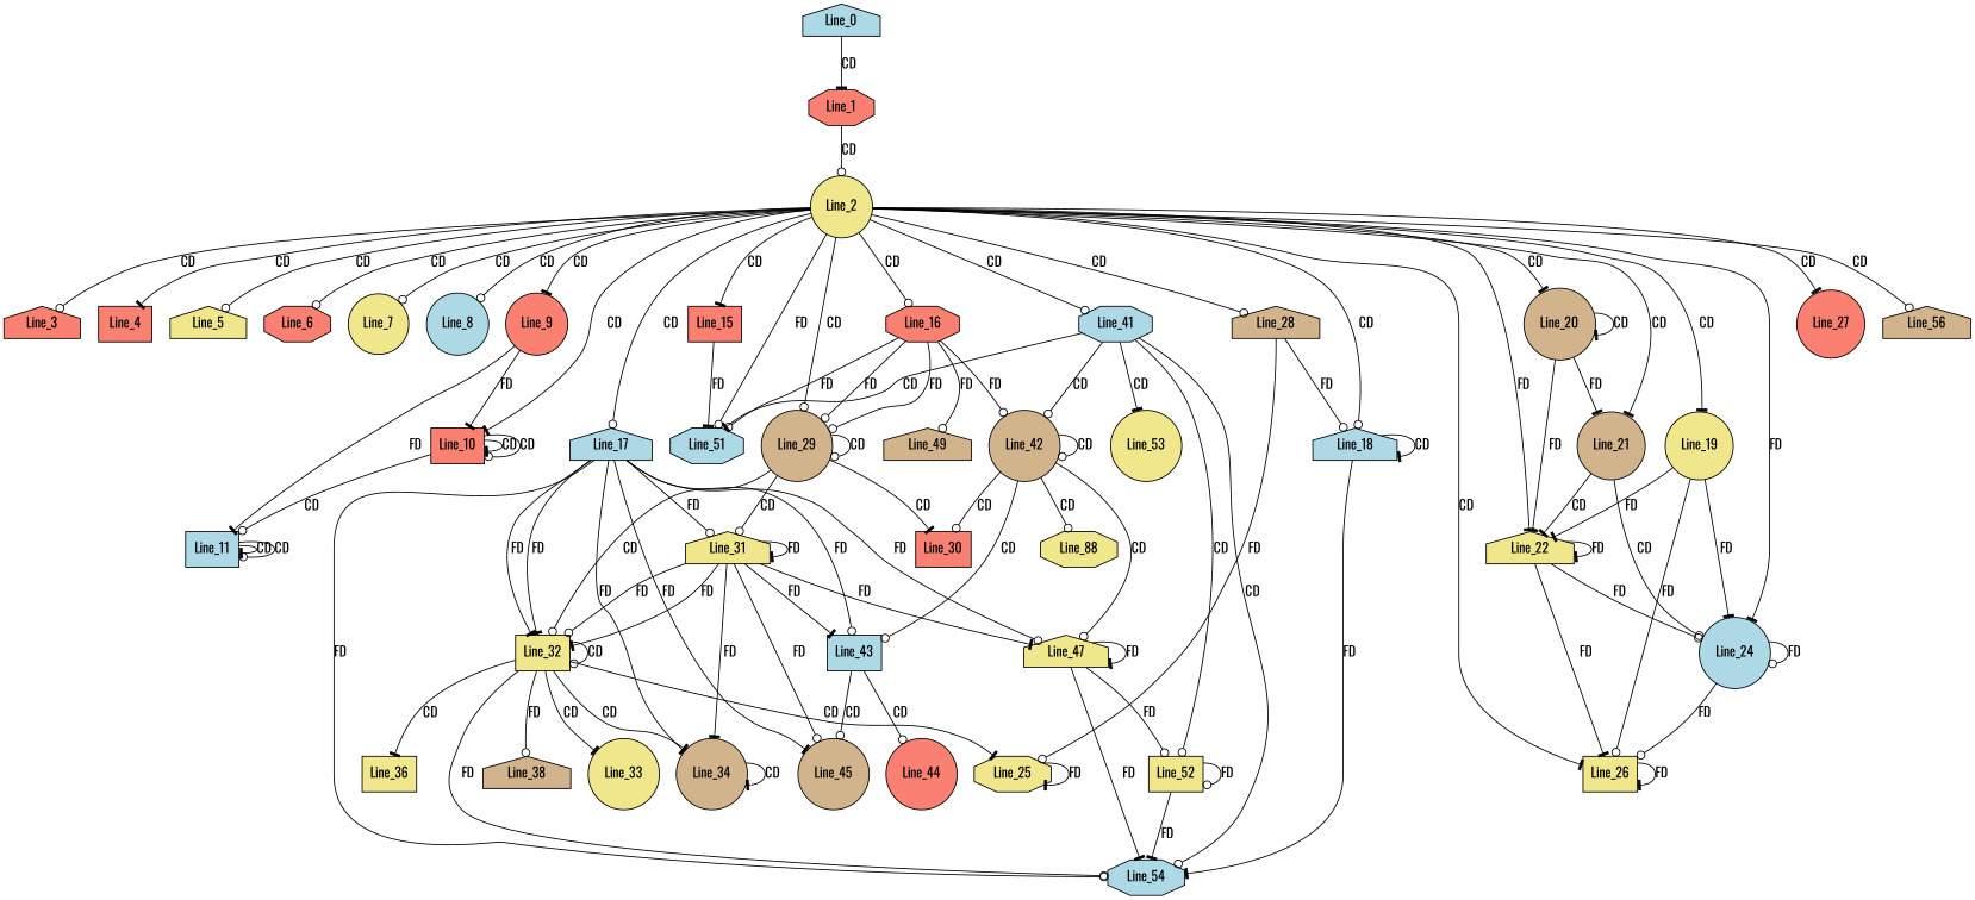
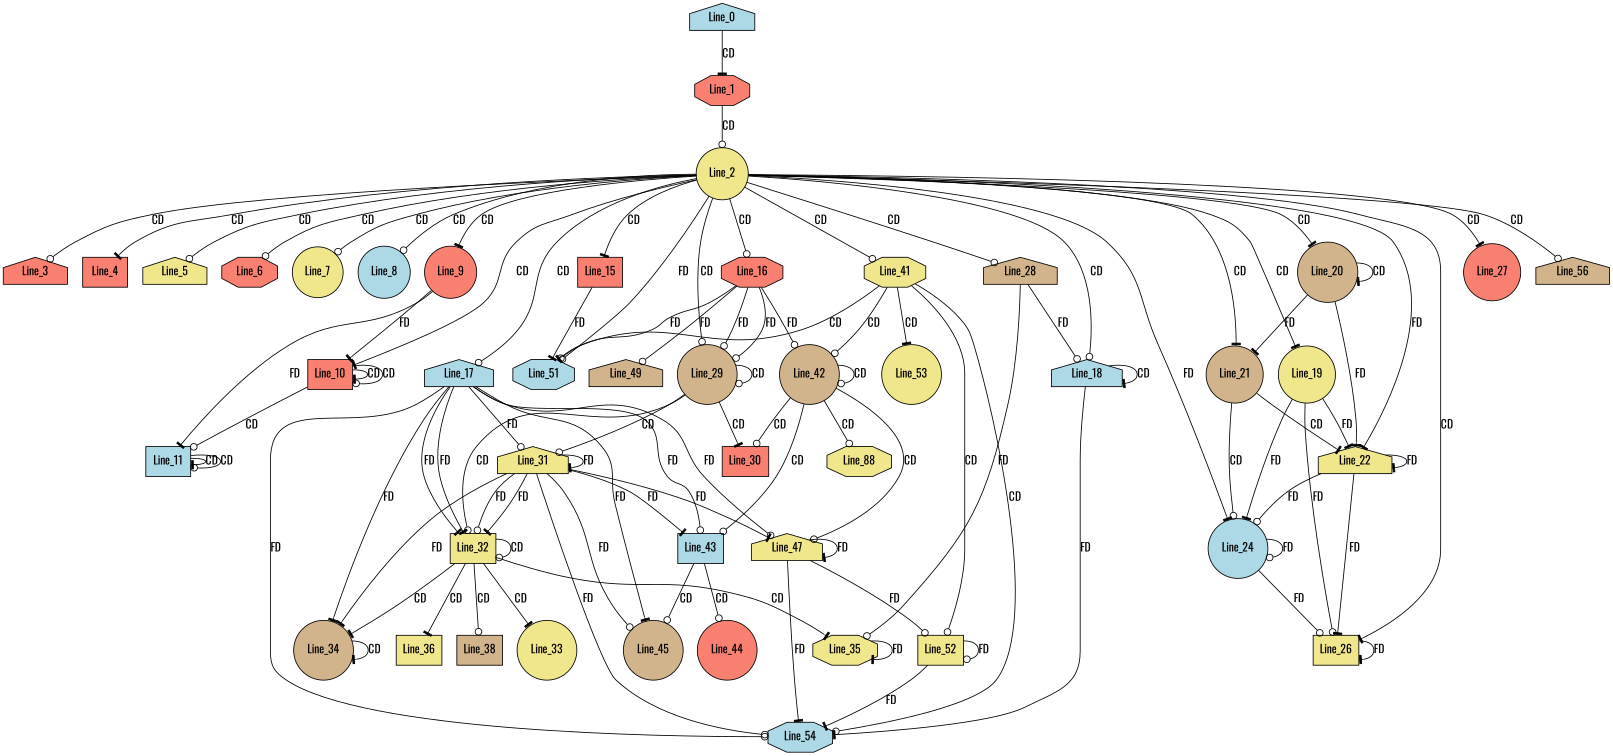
  digraph {
    fontname=Oswald
    node [fillcolor=khaki fontname=Oswald shape=circle style=filled]
    edge [arrowhead=odot fontname=Oswald]
    Line_0 [fillcolor=lightblue shape=house]
    Line_1 [fillcolor=salmon shape=octagon]
    Line_2
    Line_3 [fillcolor=salmon shape=house]
    Line_4 [fillcolor=salmon shape=box]
    Line_5 [shape=house]
    Line_6 [fillcolor=salmon shape=octagon]
    Line_7
    Line_8 [fillcolor=lightblue]
    Line_9 [fillcolor=salmon]
    Line_10 [fillcolor=salmon shape=box]
    Line_15 [fillcolor=salmon shape=box]
    Line_16 [fillcolor=salmon shape=octagon]
    Line_17 [fillcolor=lightblue shape=house]
    Line_18 [fillcolor=lightblue shape=house]
    Line_19
    Line_20 [fillcolor=tan]
    Line_21 [fillcolor=tan]
    Line_22 [shape=house]
    Line_24 [fillcolor=lightblue]
    Line_26 [shape=box]
    Line_27 [fillcolor=salmon]
    Line_28 [fillcolor=tan shape=house]
    Line_29 [fillcolor=tan]
-   Line_41 [fillcolor=lightblue shape=octagon]
+   Line_41 [shape=octagon]
    Line_51 [fillcolor=lightblue shape=octagon]
    Line_56 [fillcolor=tan shape=house]
    Line_11 [fillcolor=lightblue shape=box]
    Line_42 [fillcolor=tan]
    Line_49 [fillcolor=tan shape=house]
    Line_31 [shape=house]
    Line_32 [shape=box]
    Line_34 [fillcolor=tan]
    Line_43 [fillcolor=lightblue shape=box]
    Line_45 [fillcolor=tan]
    Line_47 [shape=house]
    Line_54 [fillcolor=lightblue shape=octagon]
-   Line_35 [shape=octagon label=Line_25]
+   Line_35 [shape=octagon]
    Line_30 [fillcolor=salmon shape=box]
    Line_52 [shape=box]
    Line_53
    n42 [label=Line_88 shape=octagon]
    Line_33
    Line_36 [shape=box]
-   Line_38 [fillcolor=tan shape=house]
+   Line_38 [fillcolor=tan shape=box]
    Line_44 [fillcolor=salmon]
    Line_0 -> Line_1 [arrowhead=tee label=CD]
    Line_1 -> Line_2 [label=CD]
    Line_2 -> Line_3 [label=CD]
    Line_2 -> Line_4 [arrowhead=tee label=CD]
    Line_2 -> Line_5 [label=CD]
    Line_2 -> Line_6 [label=CD]
    Line_2 -> Line_7 [label=CD]
    Line_2 -> Line_8 [label=CD]
    Line_2 -> Line_9 [arrowhead=tee label=CD]
    Line_2 -> Line_10 [arrowhead=tee label=CD]
    Line_2 -> Line_15 [arrowhead=tee label=CD]
    Line_2 -> Line_16 [label=CD]
    Line_2 -> Line_17 [label=CD]
    Line_2 -> Line_18 [label=CD]
    Line_2 -> Line_19 [arrowhead=tee label=CD]
    Line_2 -> Line_20 [arrowhead=tee label=CD]
    Line_2 -> Line_21 [arrowhead=tee label=CD]
    Line_2 -> Line_22 [arrowhead=tee label=FD]
    Line_2 -> Line_24 [arrowhead=tee label=FD]
    Line_2 -> Line_26 [arrowhead=tee label=CD]
    Line_2 -> Line_27 [arrowhead=tee label=CD]
    Line_2 -> Line_28 [label=CD]
    Line_2 -> Line_29 [label=CD]
    Line_2 -> Line_41 [label=CD]
    Line_2 -> Line_51 [label=FD]
    Line_2 -> Line_56 [label=CD]
    Line_9 -> Line_10 [arrowhead=tee label=FD]
    Line_9 -> Line_11 [arrowhead=tee label=FD]
    Line_10 -> Line_10 [arrowhead=tee label=CD]
    Line_10 -> Line_10 [label=CD]
    Line_10 -> Line_11 [label=CD]
    Line_15 -> Line_51 [arrowhead=tee label=FD]
    Line_16 -> Line_29 [label=FD]
    Line_16 -> Line_29 [label=FD]
    Line_16 -> Line_51 [label=FD]
    Line_16 -> Line_42 [label=FD]
    Line_16 -> Line_49 [label=FD]
    Line_17 -> Line_31 [label=FD]
    Line_17 -> Line_32 [arrowhead=tee label=FD]
    Line_17 -> Line_32 [arrowhead=tee label=FD]
    Line_17 -> Line_34 [arrowhead=tee label=FD]
    Line_17 -> Line_43 [label=FD]
    Line_17 -> Line_45 [arrowhead=tee label=FD]
    Line_17 -> Line_47 [label=FD]
    Line_17 -> Line_54 [label=FD]
    Line_18 -> Line_18 [arrowhead=tee label=CD]
    Line_18 -> Line_54 [arrowhead=tee label=FD]
    Line_19 -> Line_22 [arrowhead=tee label=FD]
    Line_19 -> Line_24 [arrowhead=tee label=FD]
    Line_19 -> Line_26 [label=FD]
    Line_20 -> Line_20 [arrowhead=tee label=CD]
    Line_20 -> Line_21 [arrowhead=tee label=FD]
    Line_20 -> Line_22 [arrowhead=tee label=FD]
    Line_21 -> Line_22 [arrowhead=tee label=CD]
    Line_21 -> Line_24 [label=CD]
    Line_22 -> Line_22 [arrowhead=tee label=FD]
    Line_22 -> Line_24 [label=FD]
    Line_22 -> Line_26 [arrowhead=tee label=FD]
    Line_24 -> Line_24 [label=FD]
    Line_24 -> Line_26 [label=FD]
    Line_26 -> Line_26 [arrowhead=tee label=FD]
    Line_28 -> Line_18 [label=FD]
    Line_28 -> Line_35 [label=FD]
    Line_29 -> Line_29 [label=CD]
    Line_29 -> Line_31 [label=CD]
    Line_29 -> Line_32 [label=CD]
    Line_29 -> Line_30 [arrowhead=tee label=CD]
    Line_41 -> Line_51 [arrowhead=tee label=CD]
    Line_41 -> Line_42 [label=CD]
    Line_41 -> Line_54 [label=CD]
    Line_41 -> Line_52 [label=CD]
    Line_41 -> Line_53 [arrowhead=tee label=CD]
    Line_11 -> Line_11 [arrowhead=tee label=CD]
    Line_11 -> Line_11 [label=CD]
    Line_42 -> Line_42 [label=CD]
    Line_42 -> Line_43 [label=CD]
    Line_42 -> Line_47 [label=CD]
    Line_42 -> Line_30 [label=CD]
    Line_42 -> n42 [label=CD]
    Line_31 -> Line_31 [arrowhead=tee label=FD]
    Line_31 -> Line_32 [arrowhead=tee label=FD]
    Line_31 -> Line_32 [label=FD]
    Line_31 -> Line_34 [arrowhead=tee label=FD]
    Line_31 -> Line_43 [arrowhead=tee label=FD]
    Line_31 -> Line_45 [label=FD]
    Line_31 -> Line_47 [arrowhead=tee label=FD]
-   Line_32 -> Line_54 [label=FD]
+   Line_31 -> Line_54 [label=FD]
    Line_32 -> Line_32 [label=CD]
    Line_32 -> Line_34 [arrowhead=tee label=CD]
    Line_32 -> Line_35 [arrowhead=tee label=CD]
    Line_32 -> Line_33 [arrowhead=tee label=CD]
    Line_32 -> Line_36 [arrowhead=tee label=CD]
-   Line_32 -> Line_38 [label=FD]
+   Line_32 -> Line_38 [label=CD]
    Line_34 -> Line_34 [arrowhead=tee label=CD]
    Line_43 -> Line_45 [label=CD]
    Line_43 -> Line_44 [label=CD]
    Line_47 -> Line_47 [arrowhead=tee label=FD]
    Line_47 -> Line_54 [arrowhead=tee label=FD]
    Line_47 -> Line_52 [label=FD]
    Line_35 -> Line_35 [arrowhead=tee label=FD]
    Line_52 -> Line_54 [arrowhead=tee label=FD]
    Line_52 -> Line_52 [label=FD]
  }
